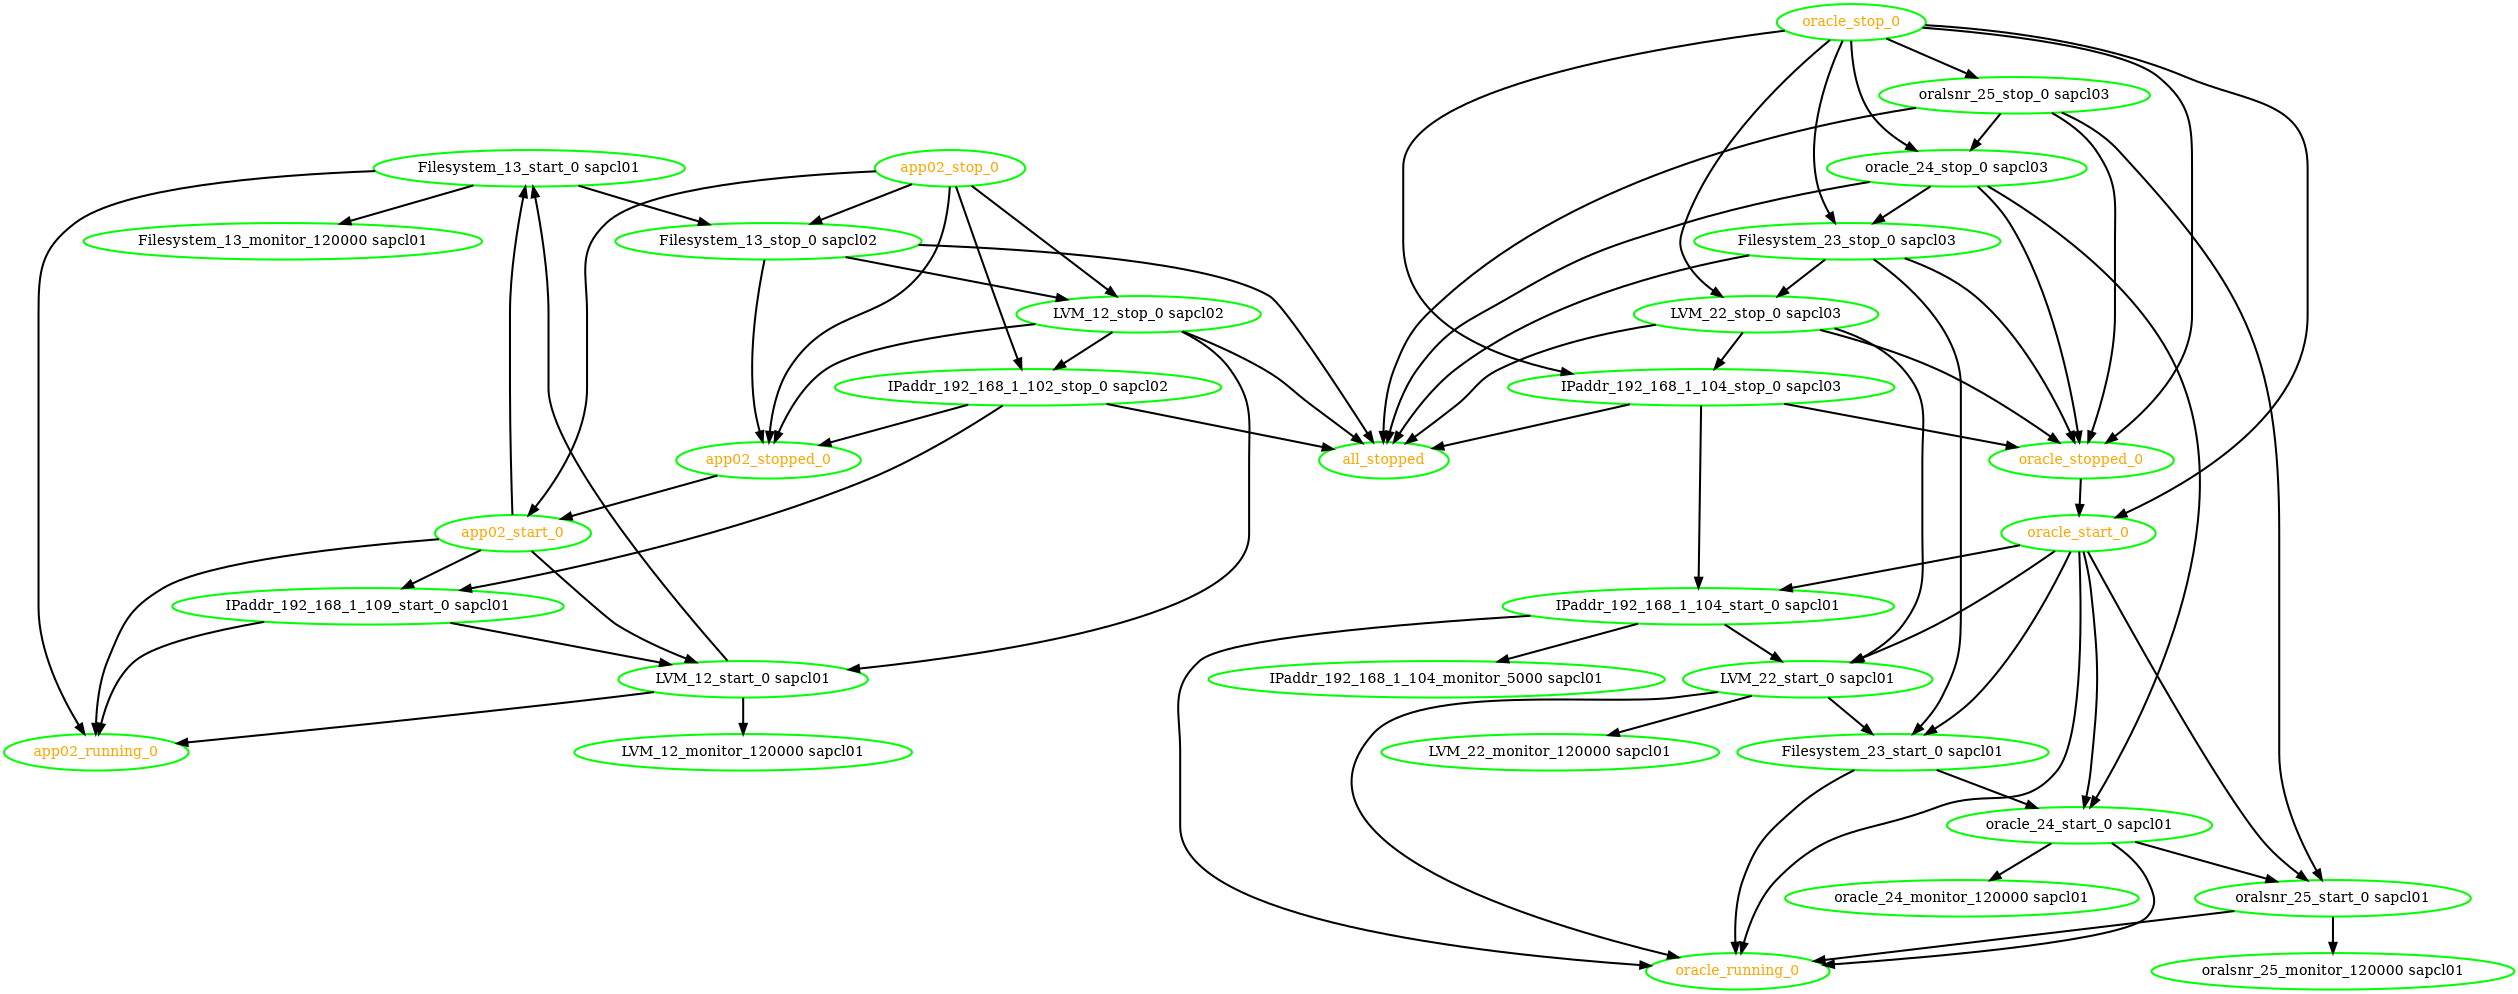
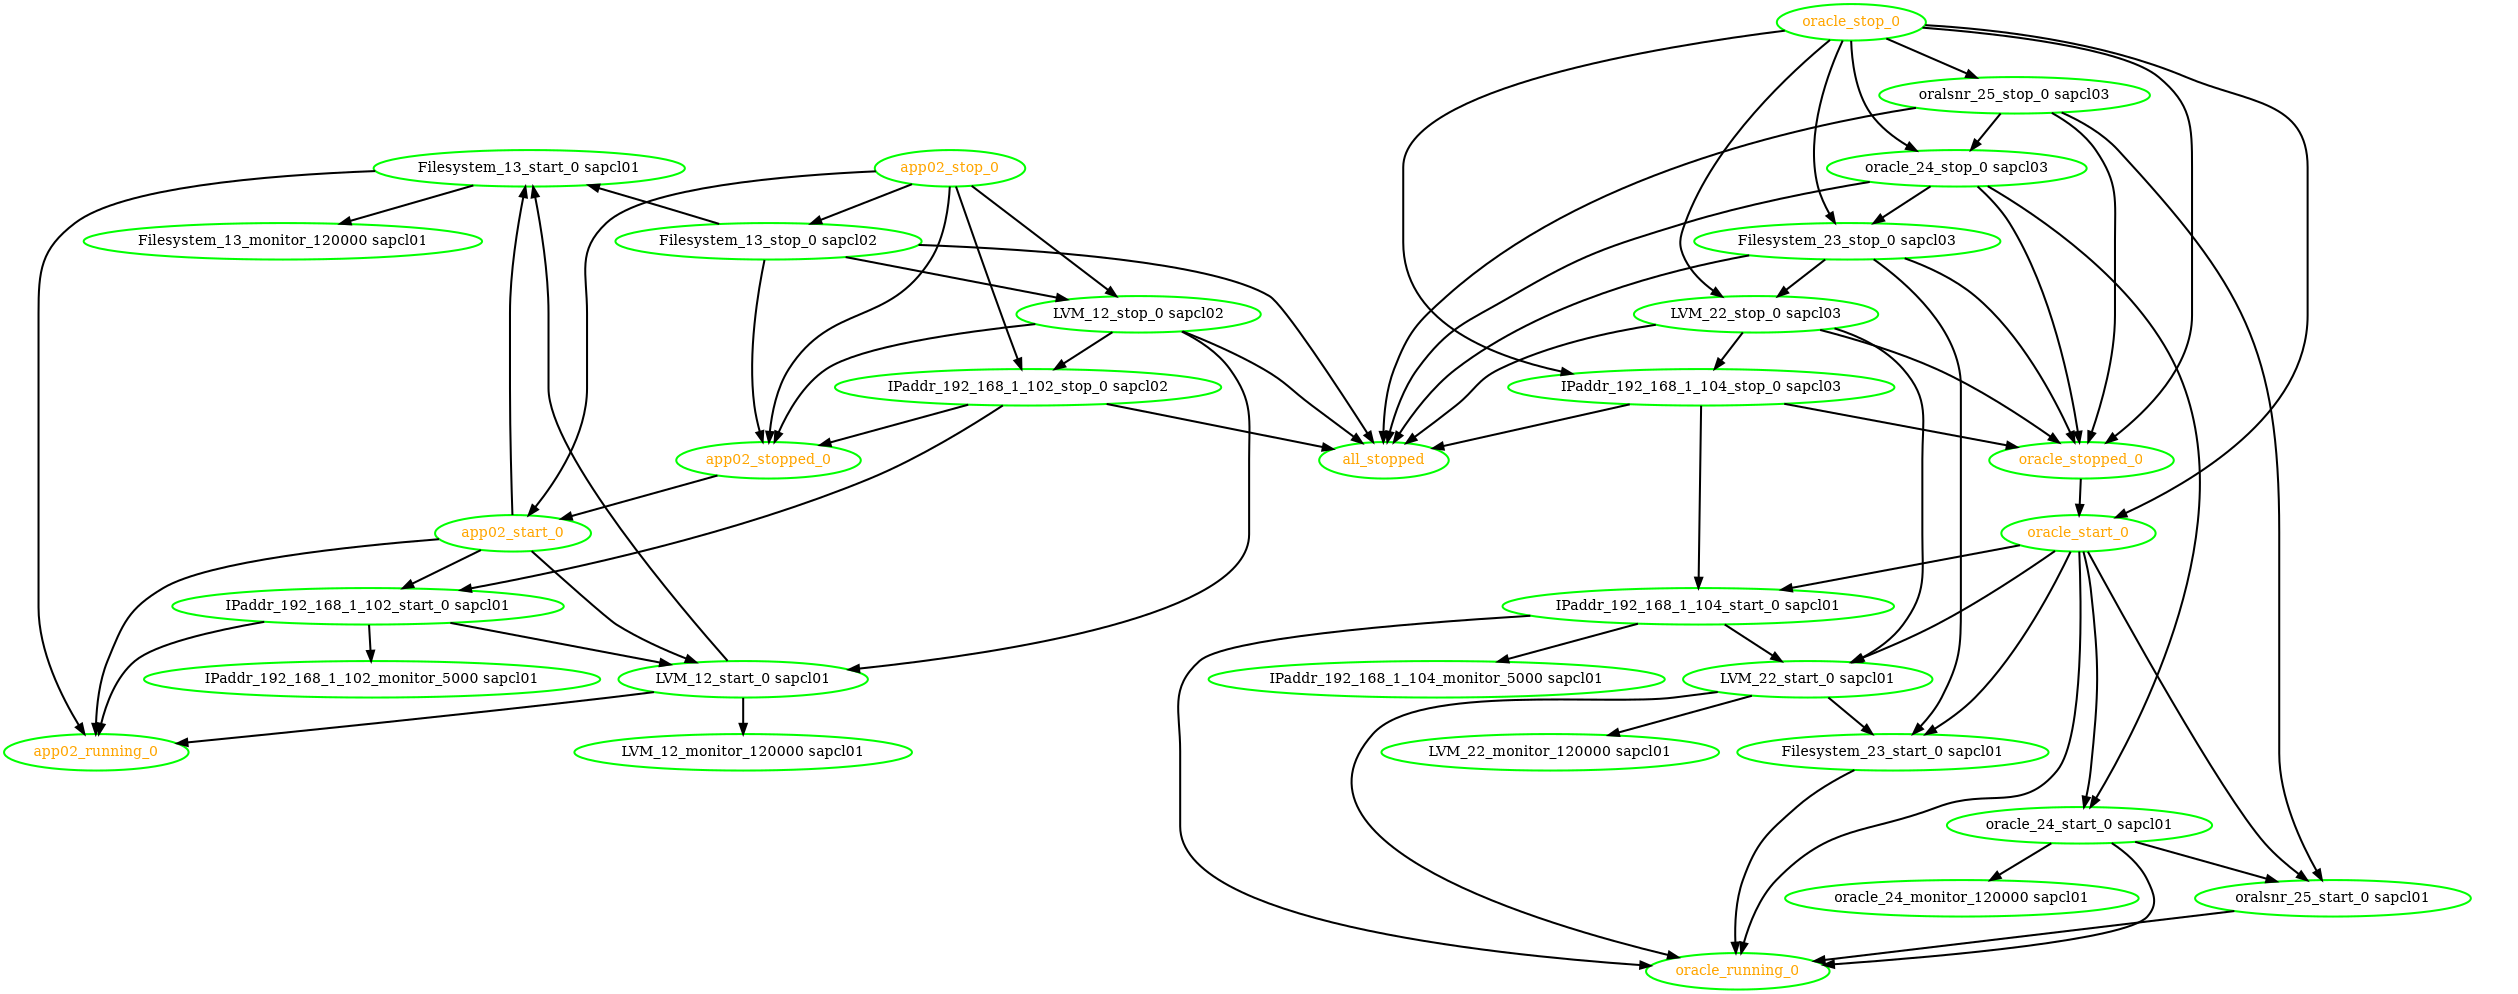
  digraph {
    node [color=green fontcolor=black style=bold]
    edge [style=bold]
    "Filesystem_13_start_0 sapcl01"
    "Filesystem_13_monitor_120000 sapcl01"
    app02_running_0 [fontcolor=orange]
    "Filesystem_13_stop_0 sapcl02"
    "LVM_12_stop_0 sapcl02"
    all_stopped [fontcolor=orange]
    app02_stopped_0 [fontcolor=orange]
    "LVM_12_start_0 sapcl01"
    "IPaddr_192_168_1_102_stop_0 sapcl02"
    app02_start_0 [fontcolor=orange]
    "LVM_12_monitor_120000 sapcl01"
-   "IPaddr_192_168_1_102_start_0 sapcl01" [label="IPaddr_192_168_1_109_start_0 sapcl01"]
+   "IPaddr_192_168_1_102_start_0 sapcl01"
    "Filesystem_23_start_0 sapcl01"
    "oracle_24_start_0 sapcl01"
    oracle_running_0 [fontcolor=orange]
    "oracle_24_monitor_120000 sapcl01"
    "oralsnr_25_start_0 sapcl01"
-   "oralsnr_25_monitor_120000 sapcl01"
    "Filesystem_23_stop_0 sapcl03"
    "LVM_22_stop_0 sapcl03"
    oracle_stopped_0 [fontcolor=orange]
    "LVM_22_start_0 sapcl01"
    "IPaddr_192_168_1_104_stop_0 sapcl03"
    oracle_start_0 [fontcolor=orange]
    "LVM_22_monitor_120000 sapcl01"
    "IPaddr_192_168_1_104_start_0 sapcl01"
+   "IPaddr_192_168_1_102_monitor_5000 sapcl01"
    "IPaddr_192_168_1_104_monitor_5000 sapcl01"
    app02_stop_0 [fontcolor=orange]
    "oracle_24_stop_0 sapcl03"
    oracle_stop_0 [fontcolor=orange]
    "oralsnr_25_stop_0 sapcl03"
    "Filesystem_13_start_0 sapcl01" -> "Filesystem_13_monitor_120000 sapcl01"
    "Filesystem_13_start_0 sapcl01" -> app02_running_0
-   "Filesystem_13_start_0 sapcl01" -> "Filesystem_13_stop_0 sapcl02"
+   "Filesystem_13_stop_0 sapcl02" -> "Filesystem_13_start_0 sapcl01"
    "Filesystem_13_stop_0 sapcl02" -> "LVM_12_stop_0 sapcl02"
    "Filesystem_13_stop_0 sapcl02" -> all_stopped
    "Filesystem_13_stop_0 sapcl02" -> app02_stopped_0
    "LVM_12_stop_0 sapcl02" -> all_stopped
    "LVM_12_stop_0 sapcl02" -> app02_stopped_0
    "LVM_12_stop_0 sapcl02" -> "LVM_12_start_0 sapcl01"
    "LVM_12_stop_0 sapcl02" -> "IPaddr_192_168_1_102_stop_0 sapcl02"
    app02_stopped_0 -> app02_start_0
    "LVM_12_start_0 sapcl01" -> "Filesystem_13_start_0 sapcl01"
    "LVM_12_start_0 sapcl01" -> app02_running_0
    "LVM_12_start_0 sapcl01" -> "LVM_12_monitor_120000 sapcl01"
    "IPaddr_192_168_1_102_stop_0 sapcl02" -> all_stopped
    "IPaddr_192_168_1_102_stop_0 sapcl02" -> app02_stopped_0
    "IPaddr_192_168_1_102_stop_0 sapcl02" -> "IPaddr_192_168_1_102_start_0 sapcl01"
    app02_start_0 -> "Filesystem_13_start_0 sapcl01"
    app02_start_0 -> app02_running_0
    app02_start_0 -> "LVM_12_start_0 sapcl01"
    app02_start_0 -> "IPaddr_192_168_1_102_start_0 sapcl01"
    "IPaddr_192_168_1_102_start_0 sapcl01" -> app02_running_0
    "IPaddr_192_168_1_102_start_0 sapcl01" -> "LVM_12_start_0 sapcl01"
-   "Filesystem_23_start_0 sapcl01" -> "oracle_24_start_0 sapcl01"
+   "IPaddr_192_168_1_102_start_0 sapcl01" -> "IPaddr_192_168_1_102_monitor_5000 sapcl01"
    "Filesystem_23_start_0 sapcl01" -> oracle_running_0
    "oracle_24_start_0 sapcl01" -> oracle_running_0
    "oracle_24_start_0 sapcl01" -> "oracle_24_monitor_120000 sapcl01"
    "oracle_24_start_0 sapcl01" -> "oralsnr_25_start_0 sapcl01"
    "oralsnr_25_start_0 sapcl01" -> oracle_running_0
-   "oralsnr_25_start_0 sapcl01" -> "oralsnr_25_monitor_120000 sapcl01"
    "Filesystem_23_stop_0 sapcl03" -> all_stopped
    "Filesystem_23_stop_0 sapcl03" -> "Filesystem_23_start_0 sapcl01"
    "Filesystem_23_stop_0 sapcl03" -> "LVM_22_stop_0 sapcl03"
    "Filesystem_23_stop_0 sapcl03" -> oracle_stopped_0
    "LVM_22_stop_0 sapcl03" -> all_stopped
    "LVM_22_stop_0 sapcl03" -> oracle_stopped_0
    "LVM_22_stop_0 sapcl03" -> "LVM_22_start_0 sapcl01"
    "LVM_22_stop_0 sapcl03" -> "IPaddr_192_168_1_104_stop_0 sapcl03"
    oracle_stopped_0 -> oracle_start_0
    "LVM_22_start_0 sapcl01" -> "Filesystem_23_start_0 sapcl01"
    "LVM_22_start_0 sapcl01" -> oracle_running_0
    "LVM_22_start_0 sapcl01" -> "LVM_22_monitor_120000 sapcl01"
    "IPaddr_192_168_1_104_stop_0 sapcl03" -> all_stopped
    "IPaddr_192_168_1_104_stop_0 sapcl03" -> oracle_stopped_0
    "IPaddr_192_168_1_104_stop_0 sapcl03" -> "IPaddr_192_168_1_104_start_0 sapcl01"
    oracle_start_0 -> "Filesystem_23_start_0 sapcl01"
    oracle_start_0 -> "oracle_24_start_0 sapcl01"
    oracle_start_0 -> oracle_running_0
    oracle_start_0 -> "oralsnr_25_start_0 sapcl01"
    oracle_start_0 -> "LVM_22_start_0 sapcl01"
    oracle_start_0 -> "IPaddr_192_168_1_104_start_0 sapcl01"
    "IPaddr_192_168_1_104_start_0 sapcl01" -> oracle_running_0
    "IPaddr_192_168_1_104_start_0 sapcl01" -> "LVM_22_start_0 sapcl01"
    "IPaddr_192_168_1_104_start_0 sapcl01" -> "IPaddr_192_168_1_104_monitor_5000 sapcl01"
    app02_stop_0 -> "Filesystem_13_stop_0 sapcl02"
    app02_stop_0 -> "LVM_12_stop_0 sapcl02"
    app02_stop_0 -> app02_stopped_0
    app02_stop_0 -> "IPaddr_192_168_1_102_stop_0 sapcl02"
    app02_stop_0 -> app02_start_0
    "oracle_24_stop_0 sapcl03" -> all_stopped
    "oracle_24_stop_0 sapcl03" -> "oracle_24_start_0 sapcl01"
    "oracle_24_stop_0 sapcl03" -> "Filesystem_23_stop_0 sapcl03"
    "oracle_24_stop_0 sapcl03" -> oracle_stopped_0
    oracle_stop_0 -> "Filesystem_23_stop_0 sapcl03"
    oracle_stop_0 -> "LVM_22_stop_0 sapcl03"
    oracle_stop_0 -> oracle_stopped_0
    oracle_stop_0 -> "IPaddr_192_168_1_104_stop_0 sapcl03"
    oracle_stop_0 -> oracle_start_0
    oracle_stop_0 -> "oracle_24_stop_0 sapcl03"
    oracle_stop_0 -> "oralsnr_25_stop_0 sapcl03"
    "oralsnr_25_stop_0 sapcl03" -> all_stopped
    "oralsnr_25_stop_0 sapcl03" -> "oralsnr_25_start_0 sapcl01"
    "oralsnr_25_stop_0 sapcl03" -> oracle_stopped_0
    "oralsnr_25_stop_0 sapcl03" -> "oracle_24_stop_0 sapcl03"
  }
